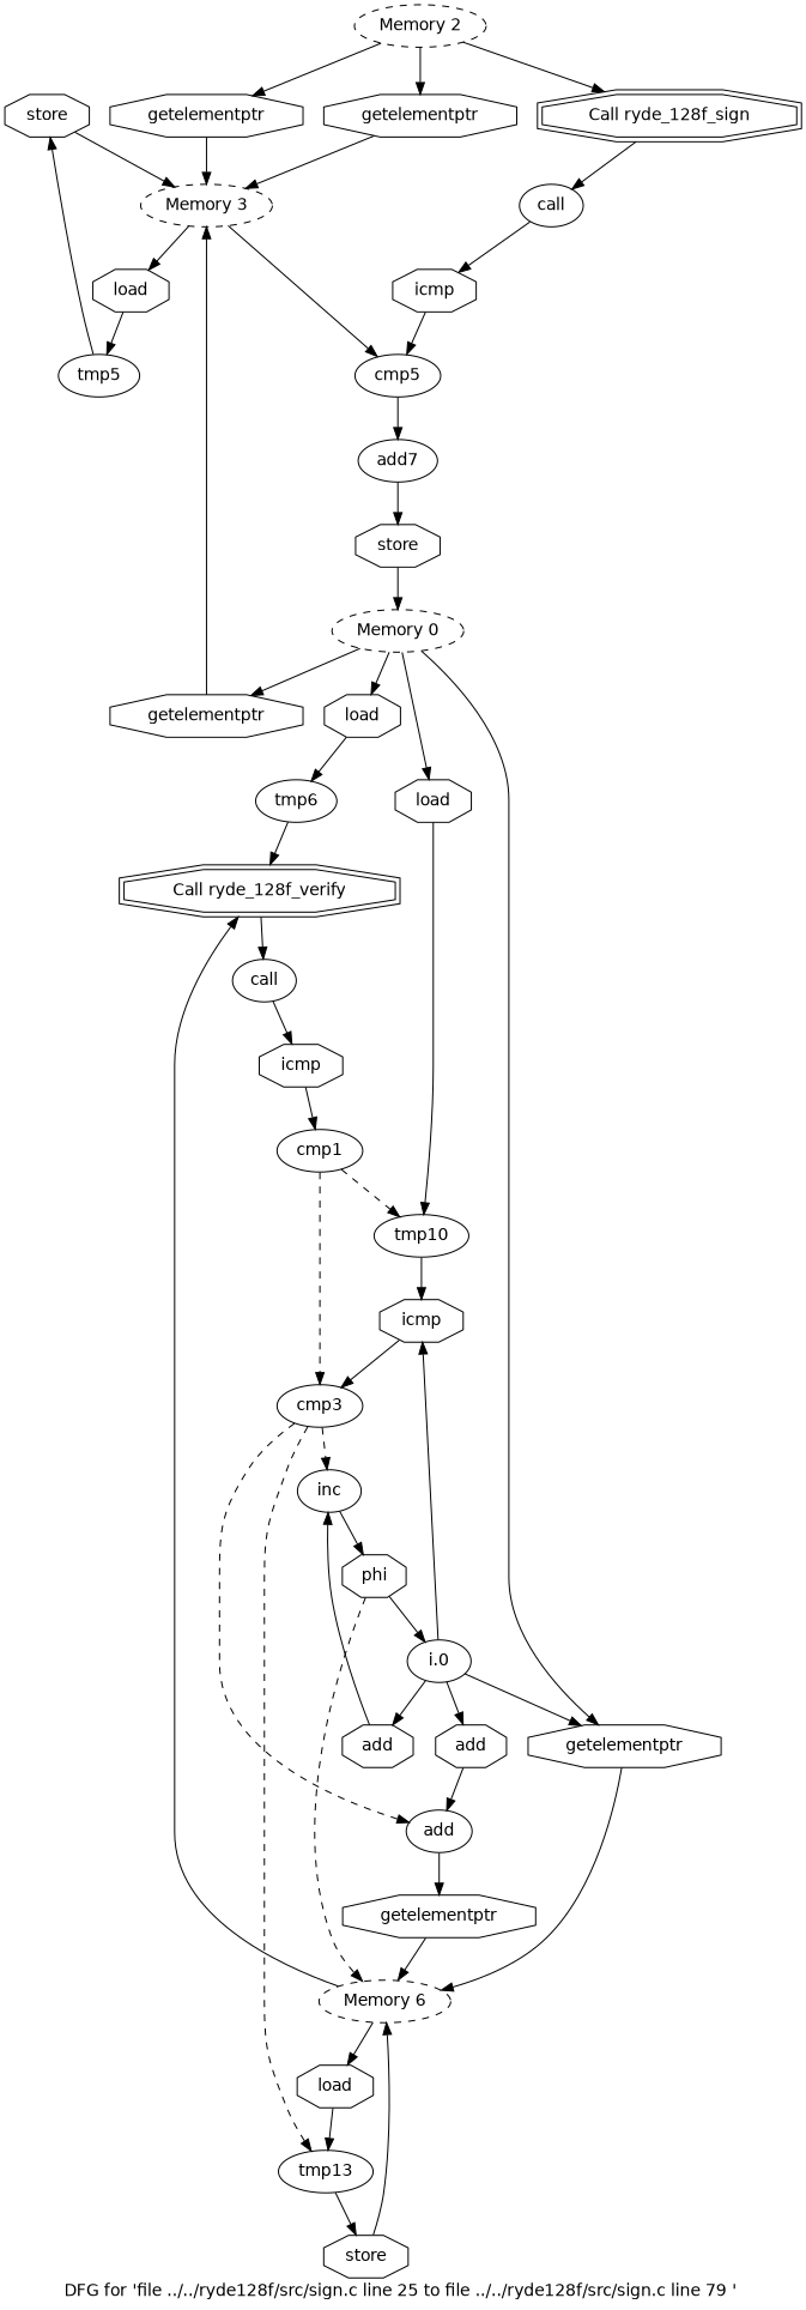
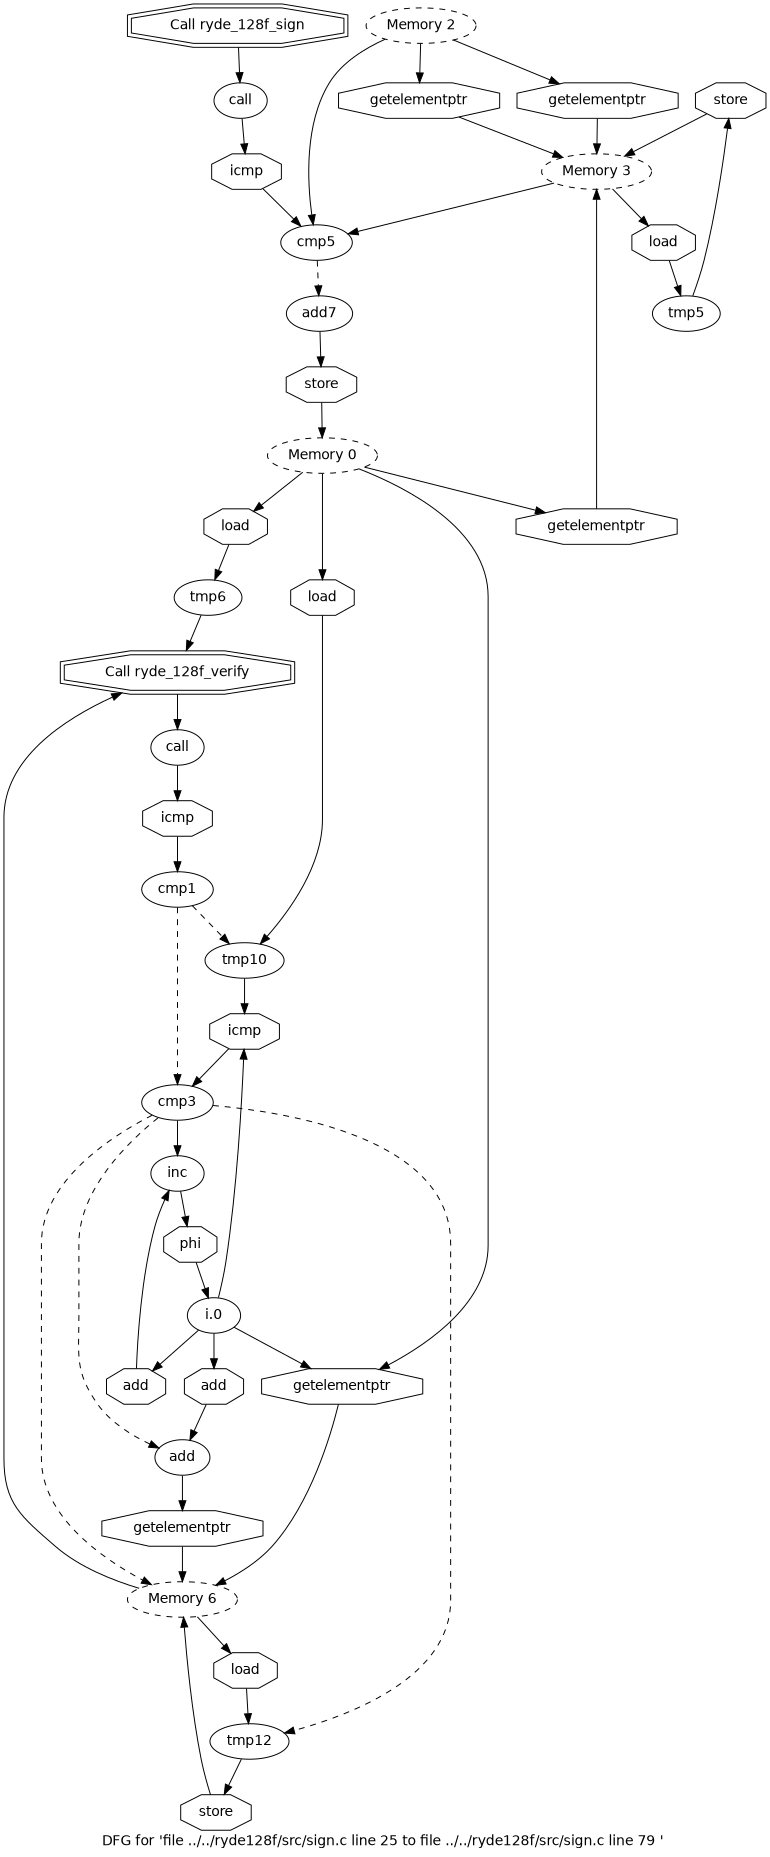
  digraph {
    fontname="DejaVu Sans"
    label="DFG for 'file ../../ryde128f/src/sign.c line 25 to file ../../ryde128f/src/sign.c line 79 ' "
    node [fontname="DejaVu Sans" shape=octagon style=solid]
    edge [fontname="DejaVu Sans"]
    n1 [label=store]
    n2 [label="Memory 3" shape=ellipse style=dashed]
    n3 [label=load]
    n4 [label=cmp5 shape=ellipse]
    n5 [label=tmp5 shape=ellipse]
    n6 [label="Call ryde_128f_sign" shape=doubleoctagon]
    n7 [label=call shape=ellipse]
    n8 [label=getelementptr]
    n9 [label=icmp]
    n10 [label=add7 shape=ellipse]
    n11 [label=getelementptr]
    n12 [label="Memory 0" shape=ellipse style=dashed]
    n13 [label=getelementptr]
    n14 [label=load]
    n15 [label=load]
    n16 [label=getelementptr]
    n17 [label=tmp6 shape=ellipse]
    n18 [label=tmp10 shape=ellipse]
    n19 [label="Memory 6" shape=ellipse style=dashed]
    n20 [label="Call ryde_128f_verify" shape=doubleoctagon]
    n21 [label=icmp]
    n22 [label=load]
    n23 [label="Memory 2" shape=ellipse style=dashed]
    n24 [label=call shape=ellipse]
    n25 [label=icmp]
    n26 [label=cmp1 shape=ellipse]
    n27 [label=cmp3 shape=ellipse]
    n28 [label="i.0" shape=ellipse]
    n29 [label=add]
    n30 [label=add]
    n31 [label=inc shape=ellipse]
    n32 [label=add shape=ellipse]
-   n33 [label=tmp13 shape=ellipse]
+   n33 [label=tmp12 shape=ellipse]
    n34 [label=phi]
    n35 [label=getelementptr]
    n36 [label=store]
    n37 [label=store]
    n1 -> n2
    n2 -> n3
    n2 -> n4
    n3 -> n5
-   n4 -> n10 [style=solid]
+   n4 -> n10 [style=dashed]
    n5 -> n1
    n6 -> n7
    n7 -> n9
    n8 -> n2
    n9 -> n4
    n10 -> n37
    n11 -> n2
    n12 -> n13
    n12 -> n14
    n12 -> n15
    n12 -> n16
    n13 -> n2
    n14 -> n17
    n15 -> n18
    n16 -> n19
    n17 -> n20
    n18 -> n21
    n19 -> n20
    n19 -> n22
    n20 -> n24
    n21 -> n27
    n22 -> n33
-   n23 -> n6
+   n23 -> n4
    n23 -> n8
    n23 -> n11
    n24 -> n25
    n25 -> n26
    n26 -> n18 [style=dashed]
    n26 -> n27 [style=dashed]
-   n34 -> n19 [style=dashed]
-   n27 -> n31 [style=dashed]
+   n27 -> n19 [style=dashed]
+   n27 -> n31 [style=solid]
    n27 -> n32 [style=dashed]
    n27 -> n33 [style=dashed]
    n28 -> n16
    n28 -> n21
    n28 -> n29
    n28 -> n30
    n29 -> n31
    n30 -> n32
    n31 -> n34
    n32 -> n35
    n33 -> n36
    n34 -> n28
    n35 -> n19
    n36 -> n19
    n37 -> n12
  }
